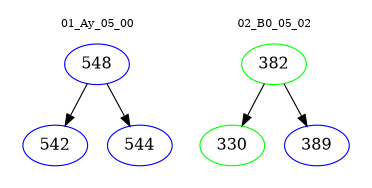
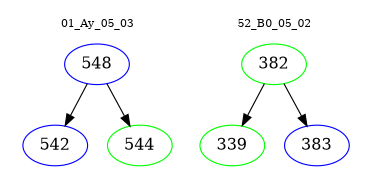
  digraph {
    node [color=blue]
    edge [color=black]
    n1 [label=548]
    n2 [label=542]
-   n3 [label=544]
+   n3 [color=green label=544]
    n4 [color=green label=382]
-   n5 [color=green label=330]
-   n6 [label=389]
+   n5 [color=green label=339]
+   n6 [label=383]
    subgraph cluster_1 {
      color=white
      fontsize=10
-     label="01_Ay_05_00"
+     label="01_Ay_05_03"
      n1
      n2
      n3
    }
    subgraph cluster_2 {
      color=white
      fontsize=10
-     label="02_B0_05_02"
+     label="52_B0_05_02"
      n4
      n5
      n6
    }
    n1 -> n2
    n1 -> n3
    n4 -> n5
    n4 -> n6
  }
